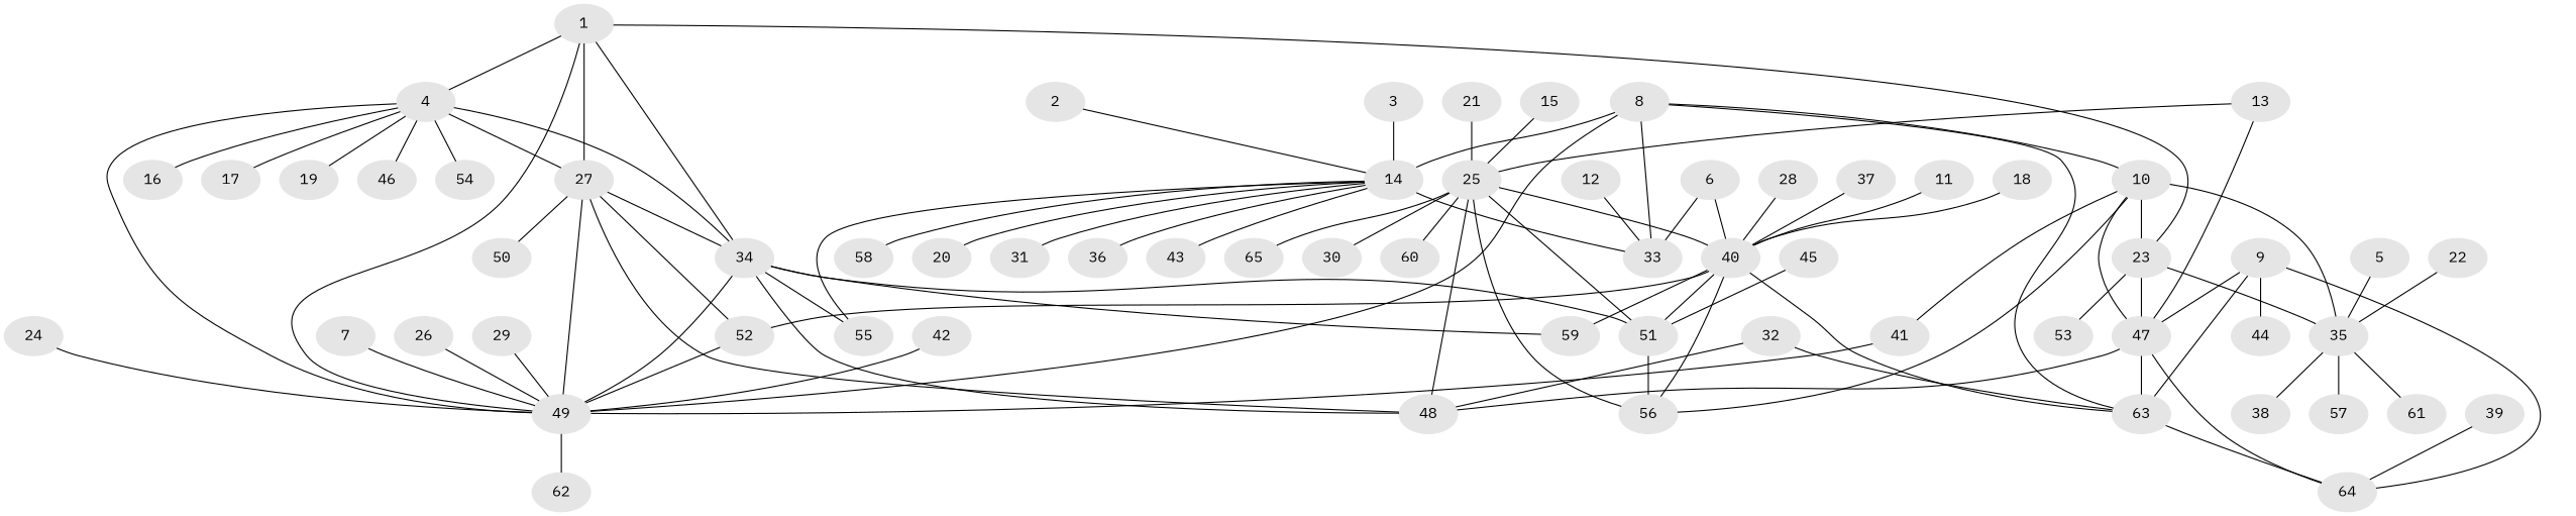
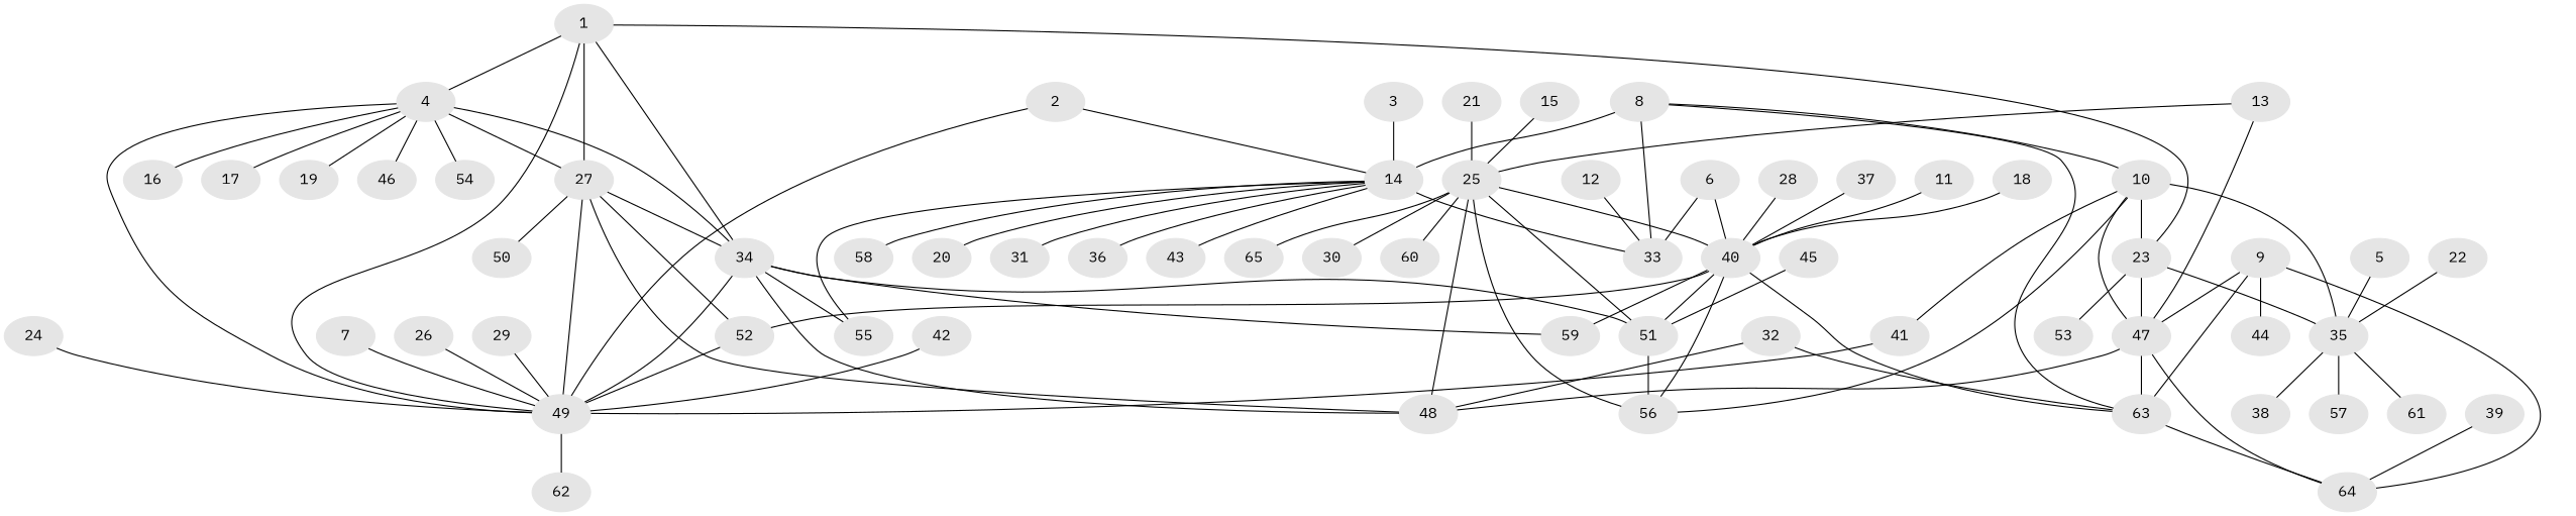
  graph {
    fontname="IBM Plex Mono"
    node [color=gray90 fontname="IBM Plex Mono" style=filled]
    edge [fontname="IBM Plex Mono" weight=1.0]
    1
    4
    23
    27
    34
    49
    16
    17
    19
    46
    54
    35
    47
    53
    48
    50
    52
    55
    51
    59
    62
    2
    14
    33
    20
    31
    36
    43
    58
    3
    5
    38
    57
    61
    6
    40
    63
    56
    7
    8
    10
    41
    64
    9
    44
    11
    12
    13
    25
    30
    60
    65
    15
    18
    21
    22
    24
    26
    28
    29
    32
    37
    39
    42
    45
    1 -- 4
    1 -- 23
    1 -- 27 [weight=2.0]
    1 -- 34
    1 -- 49
    4 -- 27 [weight=2.0]
    4 -- 34
    4 -- 49
    4 -- 16
    4 -- 17
    4 -- 19
    4 -- 46
    4 -- 54
    23 -- 35 [weight=3.0]
    23 -- 47
    23 -- 53
    27 -- 34 [weight=2.0]
    27 -- 49 [weight=2.0]
    27 -- 48
    27 -- 50
    27 -- 52
    34 -- 49
    34 -- 48
    34 -- 55
    34 -- 51
    34 -- 59
    49 -- 62
    35 -- 38
    35 -- 57
    35 -- 61
    47 -- 48
    47 -- 63 [weight=2.0]
    47 -- 64
    52 -- 49
    51 -- 56
    2 -- 14
    14 -- 55
    14 -- 33 [weight=6.0]
    14 -- 20
    14 -- 31
    14 -- 36
    14 -- 43
    14 -- 58
    3 -- 14
    5 -- 35
    6 -- 33
    6 -- 40
    40 -- 52
    40 -- 51
    40 -- 59
    40 -- 63
    40 -- 56
    63 -- 64 [weight=2.0]
    7 -- 49
-   8 -- 49
+   2 -- 49
    8 -- 14 [weight=3.0]
    8 -- 33 [weight=2.0]
    8 -- 63
    8 -- 10
    10 -- 23 [weight=6.0]
    10 -- 35 [weight=2.0]
    10 -- 47
    10 -- 56 [weight=2.0]
    10 -- 41
    41 -- 49
    9 -- 47 [weight=2.0]
    9 -- 63 [weight=4.0]
    9 -- 64 [weight=2.0]
    9 -- 44
    11 -- 40
    12 -- 33
    13 -- 47
    13 -- 25
    25 -- 48
    25 -- 51 [weight=3.0]
    25 -- 40 [weight=3.0]
    25 -- 56 [weight=3.0]
    25 -- 30
    25 -- 60
    25 -- 65
    15 -- 25
    18 -- 40
    21 -- 25
    22 -- 35
    24 -- 49
    26 -- 49
    28 -- 40
    29 -- 49
    32 -- 48
    32 -- 63
    37 -- 40
    39 -- 64
    42 -- 49
    45 -- 51
  }
